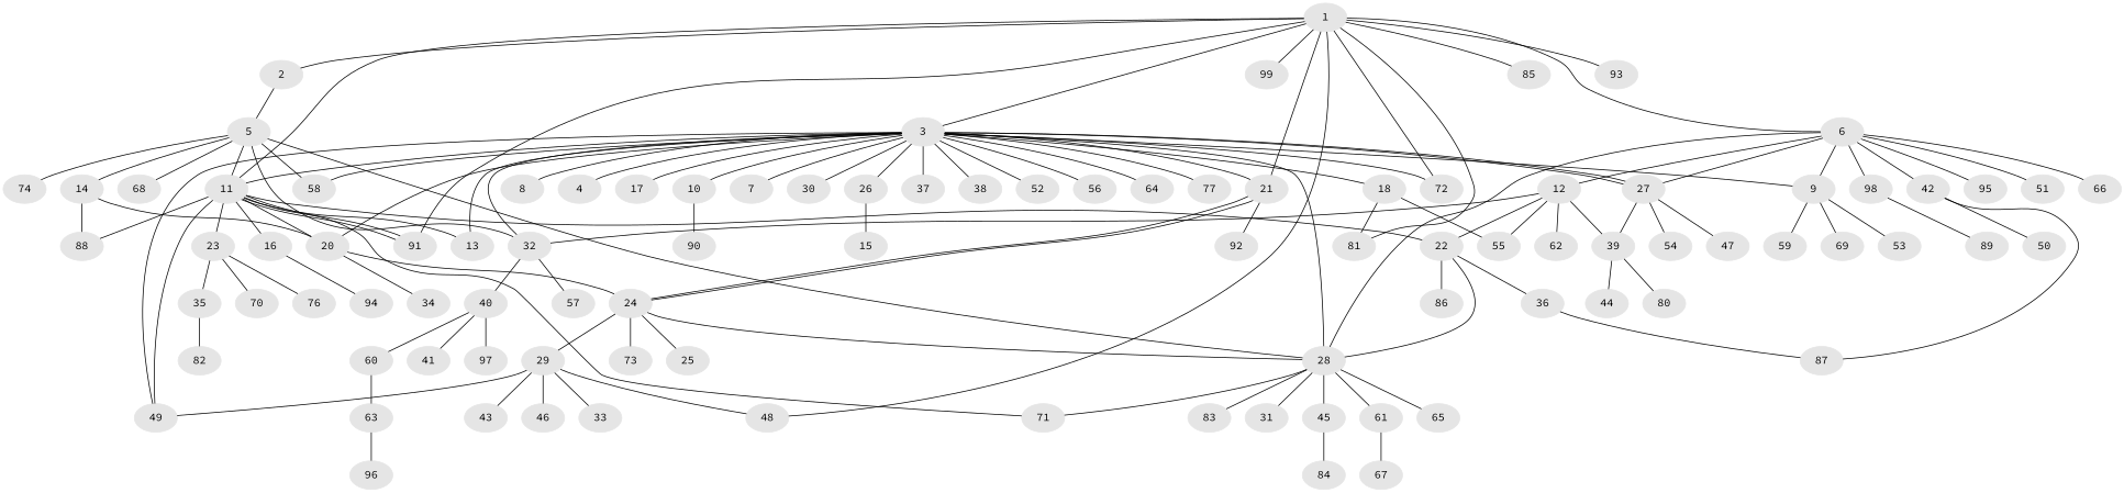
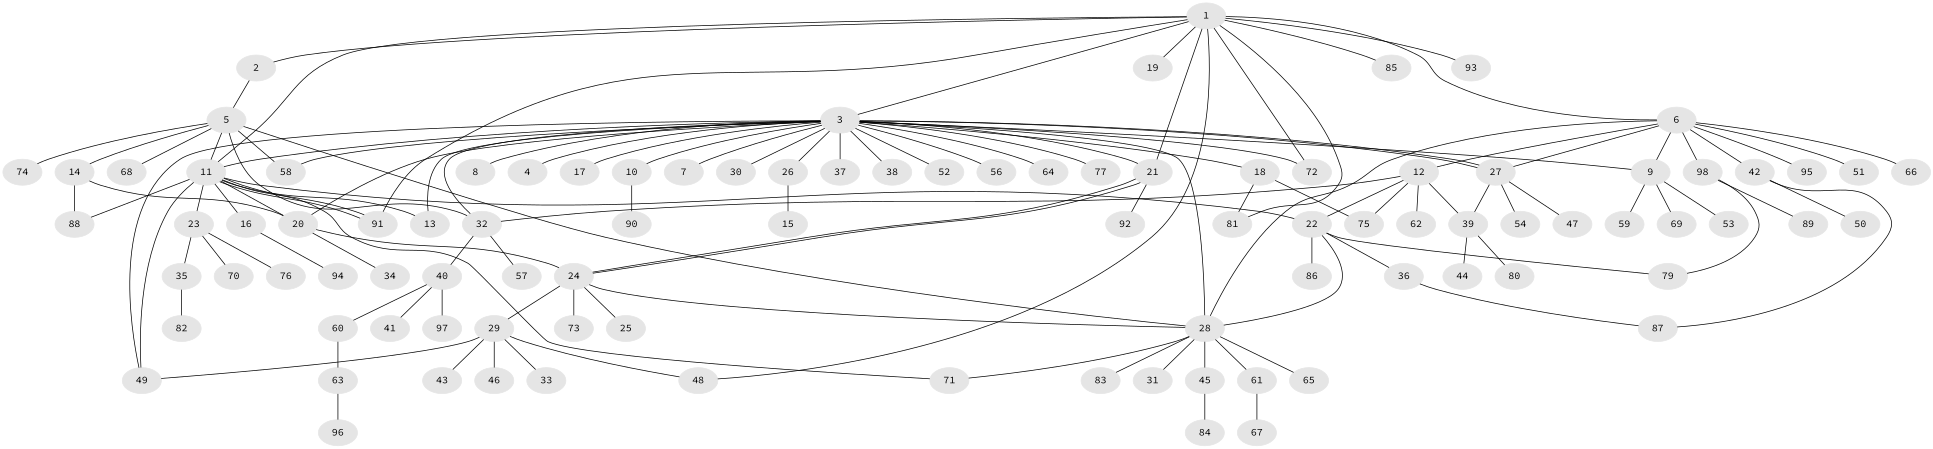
  graph {
    fontname="Source Code Pro"
    node [color=gray90 fontname="Source Code Pro" style=filled]
    edge [fontname="Source Code Pro"]
    1
    2
    3
    6
    11
-   19 [label=99]
+   19
    21
    48
    72
    81
    85
    91
    93
    5
    4
    7
    8
    9
    10
    13
    17
    18
    20
    26
    27
    28
    30
    32
    37
    38
    49
    52
    56
    58
    64
    77
    12
    42
    51
    66
    n41 [label=98]
    95
    16
    22
    23
    71
    88
    24
    92
    14
    68
    74
    53
    59
    69
    90
-   55
+   55 [label=75]
    34
    15
    39
    47
    54
    31
    45
    61
    65
    83
    40
    57
    62
    87
    50
+   79
    89
    94
    36
    86
    35
    70
    76
    44
    80
    25
    29
    73
    82
    33
    43
    46
    84
    67
    41
    60
    97
    63
    96
    1 -- 2
    1 -- 3
    1 -- 6
    1 -- 11
    1 -- 19
    1 -- 21
    1 -- 48
    1 -- 72
    1 -- 81
    1 -- 85
    1 -- 91
    1 -- 93
    2 -- 5
    3 -- 11
    3 -- 21
    3 -- 72
    3 -- 4
    3 -- 7
    3 -- 8
    3 -- 9
    3 -- 10
    3 -- 13
    3 -- 17
    3 -- 18
    3 -- 20
    3 -- 26
    3 -- 27
    3 -- 27
    3 -- 28
    3 -- 30
    3 -- 32
    3 -- 37
    3 -- 38
    3 -- 49
    3 -- 52
    3 -- 56
    3 -- 58
    3 -- 64
    3 -- 77
    6 -- 9
    6 -- 27
    6 -- 28
    6 -- 12
    6 -- 42
    6 -- 51
    6 -- 66
    6 -- n41
    6 -- 95
    11 -- 91
    11 -- 91
    11 -- 13
    11 -- 20
    11 -- 49
    11 -- 16
    11 -- 22
    11 -- 23
    11 -- 71
    11 -- 88
    21 -- 24
    21 -- 24
    21 -- 92
    5 -- 11
    5 -- 28
    5 -- 32
    5 -- 58
    5 -- 14
    5 -- 68
    5 -- 74
    9 -- 53
    9 -- 59
    9 -- 69
    10 -- 90
    18 -- 81
    18 -- 55
    20 -- 24
    20 -- 34
    26 -- 15
    27 -- 39
    27 -- 47
    27 -- 54
    28 -- 71
    28 -- 31
    28 -- 45
    28 -- 61
    28 -- 65
    28 -- 83
    32 -- 40
    32 -- 57
    12 -- 32
    12 -- 22
    12 -- 55
    12 -- 39
    12 -- 62
    42 -- 87
    42 -- 50
+   n41 -- 79
    n41 -- 89
    16 -- 94
    22 -- 28
+   22 -- 79
    22 -- 36
    22 -- 86
    23 -- 35
    23 -- 70
    23 -- 76
    24 -- 28
    24 -- 25
    24 -- 29
    24 -- 73
    14 -- 20
    14 -- 88
    39 -- 44
    39 -- 80
    45 -- 84
    61 -- 67
    40 -- 41
    40 -- 60
    40 -- 97
    36 -- 87
    35 -- 82
    29 -- 48
    29 -- 49
    29 -- 33
    29 -- 43
    29 -- 46
    60 -- 63
    63 -- 96
  }
